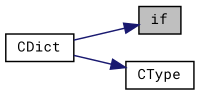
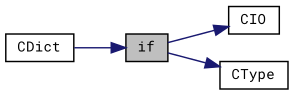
  digraph {
    fontname="Roboto Mono"
    rankdir=LR
    node [color=black fontname="Roboto Mono" fontsize=10 shape=record]
    edge [color=midnightblue fontname="Roboto Mono" fontsize=10 labelfontname=FreeSans labelfontsize=10 style=solid]
    n1 [fillcolor=grey75 fontcolor=black height=0.2 label=if style=filled width=0.4]
+   n2 [height=0.2 label=CIO width=0.4]
    n3 [height=0.2 label=CType width=0.4]
    n4 [height=0.2 label=CDict width=0.4]
-   n4 -> n3
+   n1 -> n2
+   n1 -> n3
    n4 -> n1
  }
